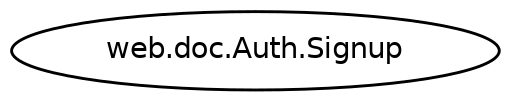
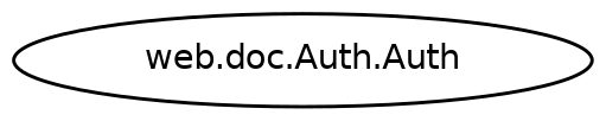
  digraph {
    rankdir=TB
-   n1 [color=black fillcolor=white fontname=Helvetica fontsize=10 height=0.2 label="web.doc.Auth.Signup" shape=ellipse style=filled width=0.4]
+   n1 [color=black fillcolor=white fontname=Helvetica fontsize=10 height=0.2 label="web.doc.Auth.Auth" shape=ellipse style=filled width=0.4]
  }
